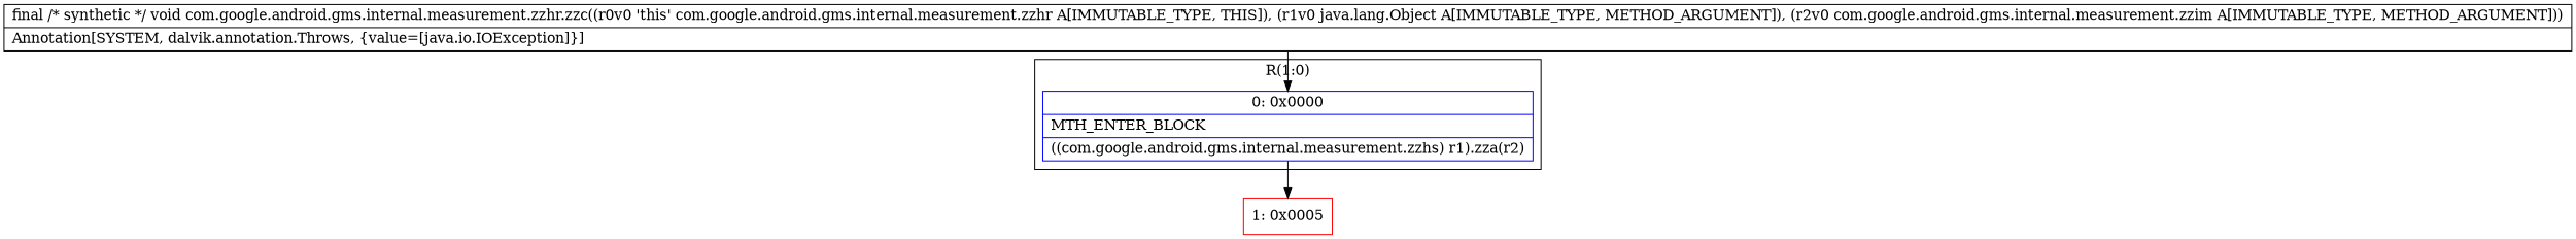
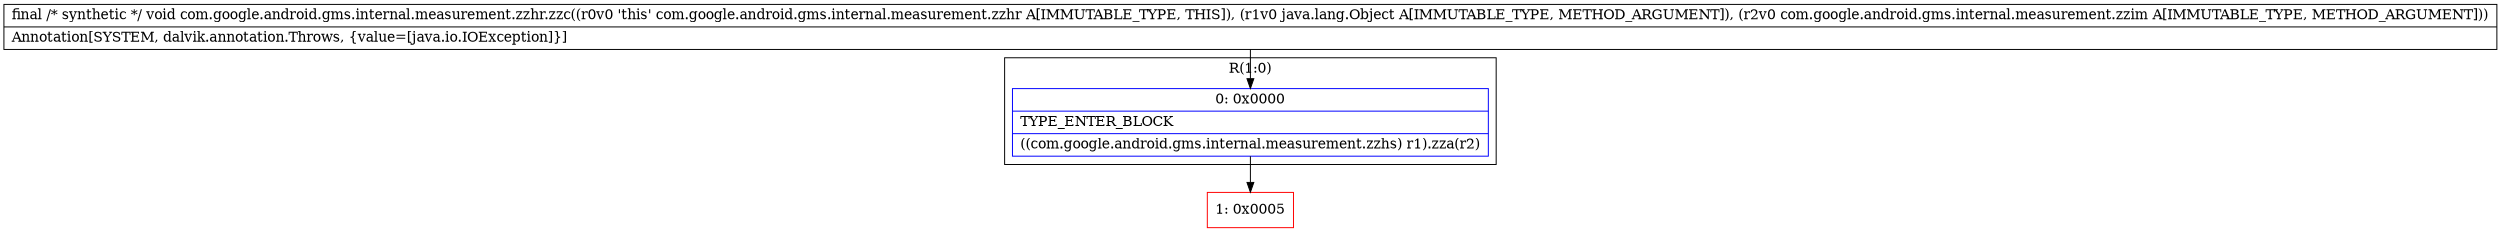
  digraph {
    node [shape=record]
-   n1 [color=blue label="{0\:\ 0x0000|MTH_ENTER_BLOCK\l|((com.google.android.gms.internal.measurement.zzhs) r1).zza(r2)\l}"]
+   n1 [color=blue label="{0\:\ 0x0000|TYPE_ENTER_BLOCK\l|((com.google.android.gms.internal.measurement.zzhs) r1).zza(r2)\l}"]
    n2 [color=red label="{1\:\ 0x0005}"]
    n3 [label="{final \/* synthetic *\/ void com.google.android.gms.internal.measurement.zzhr.zzc((r0v0 'this' com.google.android.gms.internal.measurement.zzhr A[IMMUTABLE_TYPE, THIS]), (r1v0 java.lang.Object A[IMMUTABLE_TYPE, METHOD_ARGUMENT]), (r2v0 com.google.android.gms.internal.measurement.zzim A[IMMUTABLE_TYPE, METHOD_ARGUMENT]))  | Annotation[SYSTEM, dalvik.annotation.Throws, \{value=[java.io.IOException]\}]\l}"]
    subgraph cluster_1 {
      label="R(1:0)"
      n1
    }
    n1 -> n2
    n3 -> n1
  }
